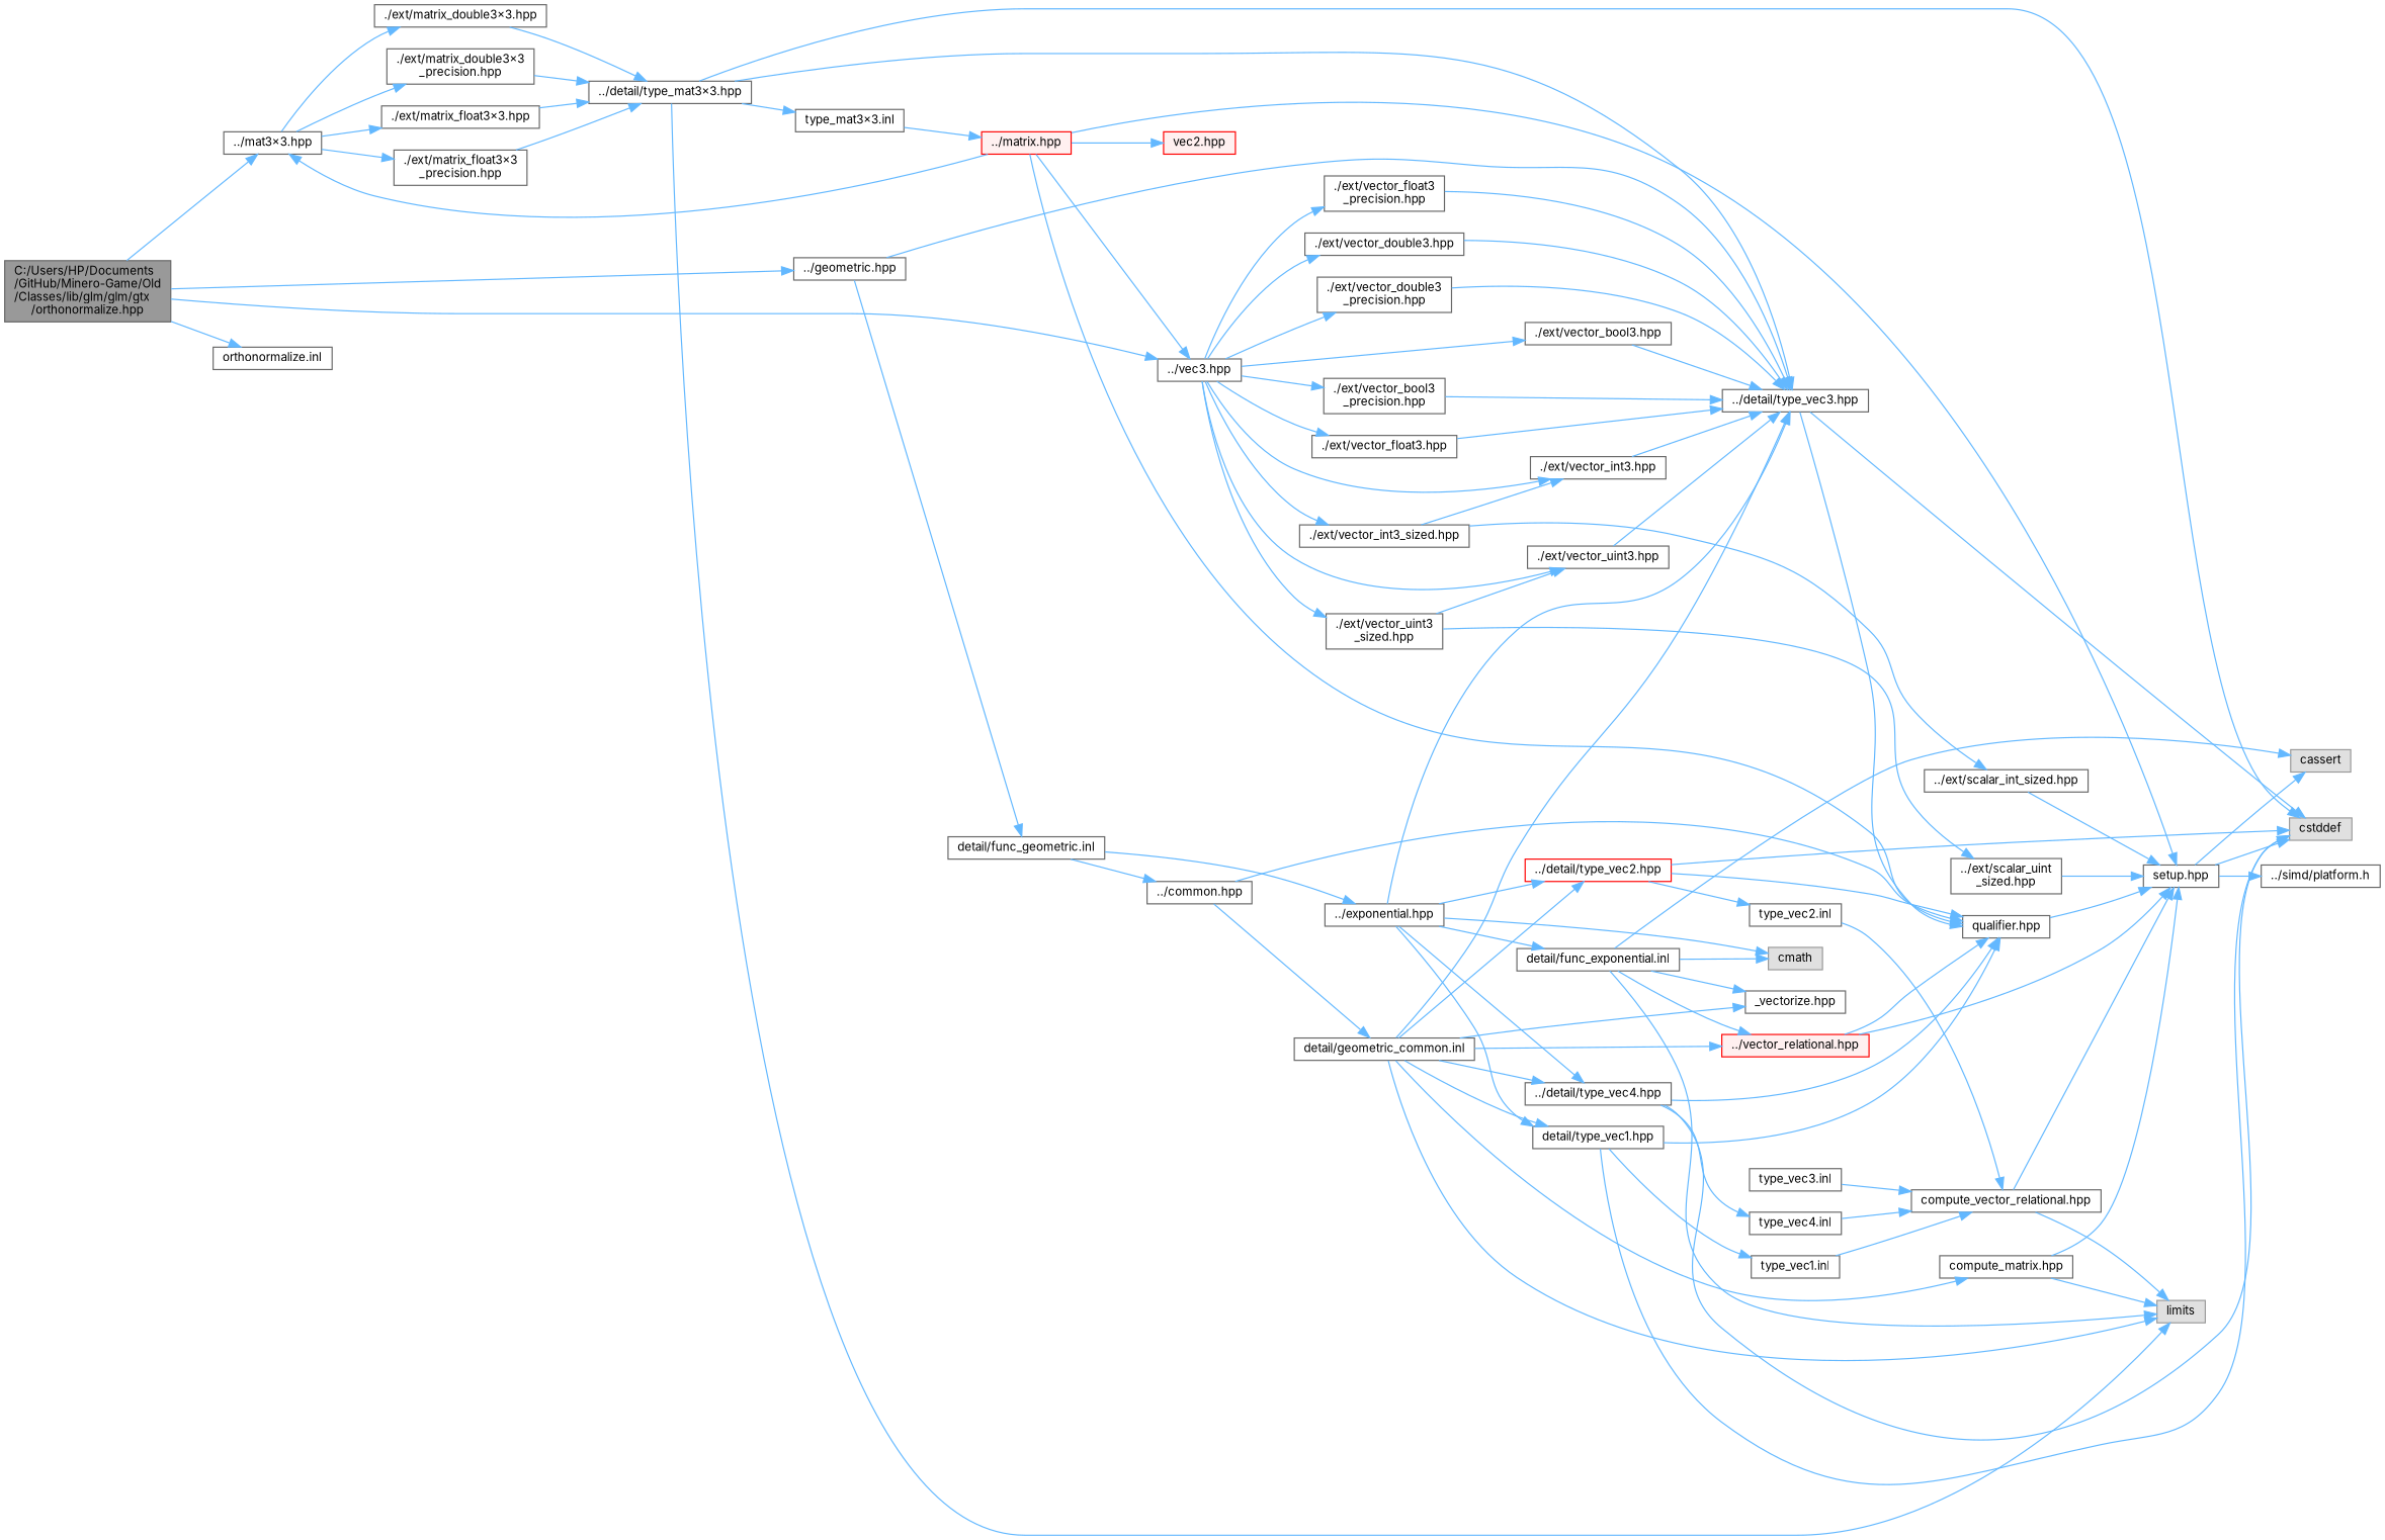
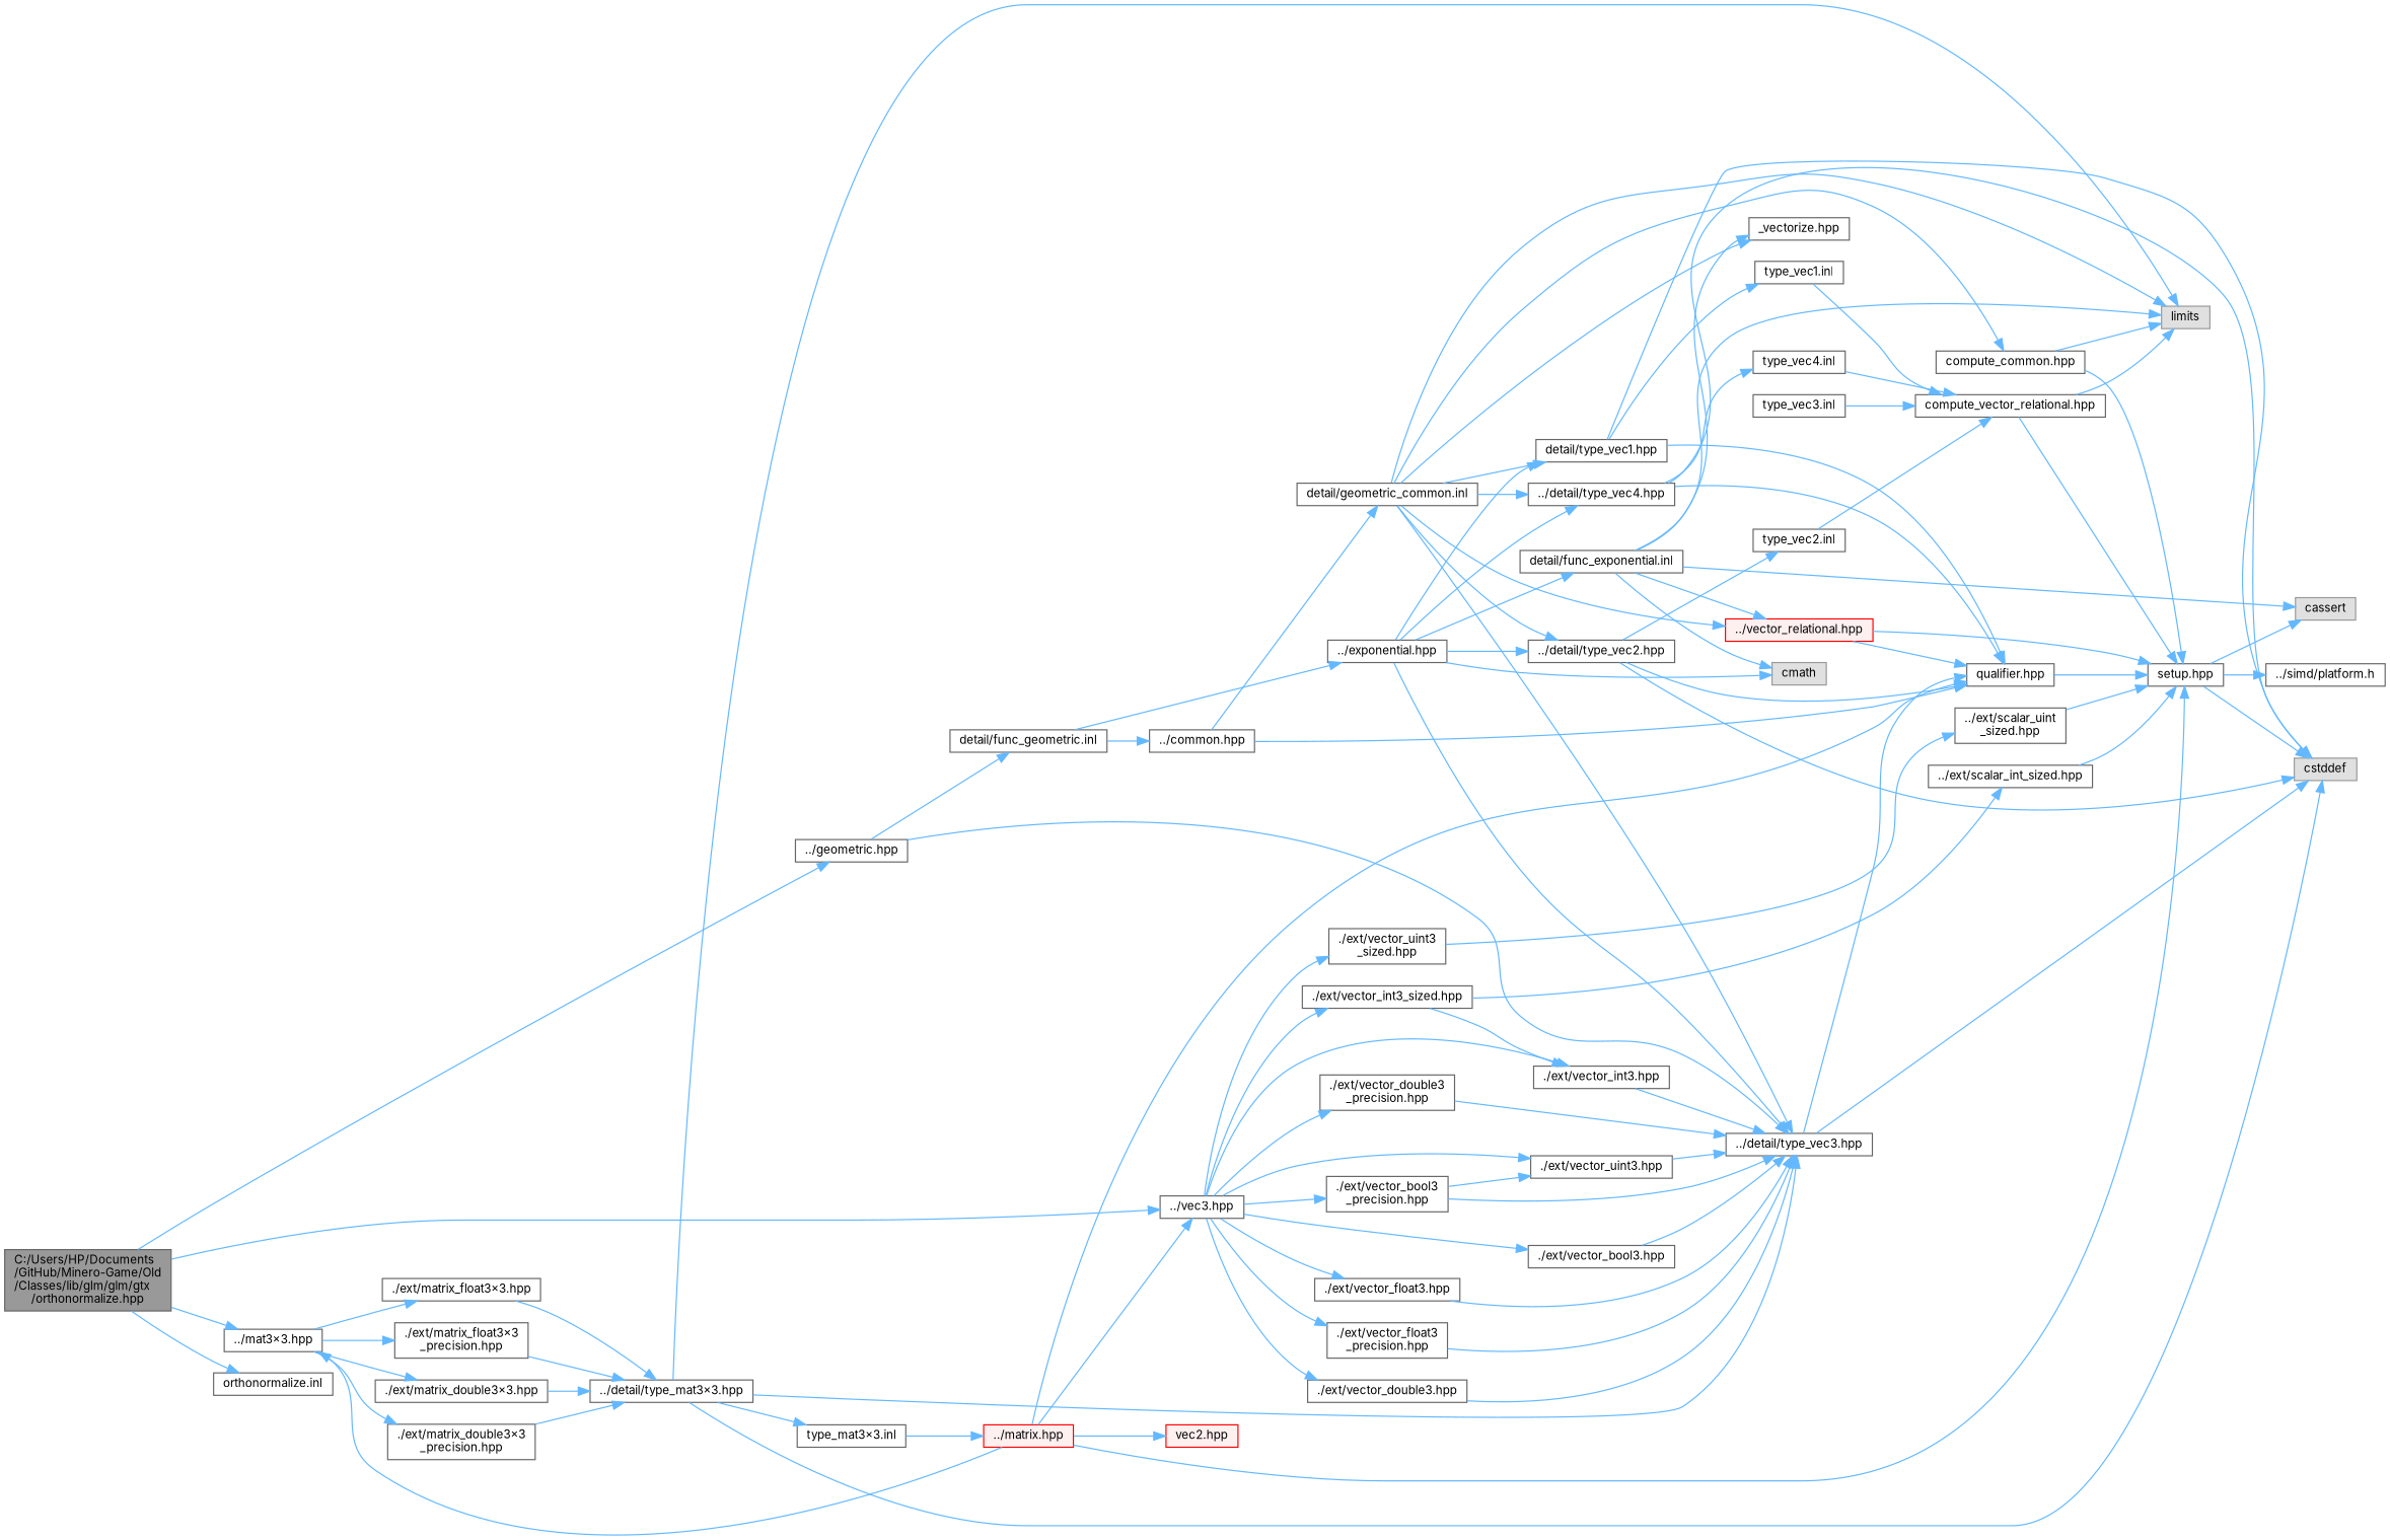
  digraph {
    fontname=Inter
    rankdir=LR
    node [color=grey40 fillcolor=white fontname=Inter fontsize=10 shape=box style=filled]
    edge [color=steelblue1 fontname=Inter fontsize=10 labelfontname=Helvetica labelfontsize=10 style=solid]
    n1 [color=gray40 fillcolor=grey60 fontcolor=black height=0.2 label="C:/Users/HP/Documents\l/GitHub/Minero-Game/Old\l/Classes/lib/glm/glm/gtx\l/orthonormalize.hpp" width=0.4]
    n2 [height=0.2 label="../vec3.hpp" width=0.4]
    n3 [height=0.2 label="../mat3x3.hpp" width=0.4]
    n4 [height=0.2 label="../geometric.hpp" width=0.4]
    n5 [height=0.2 label="orthonormalize.inl" width=0.4]
    n6 [height=0.2 label="./ext/vector_bool3.hpp" width=0.4]
    n7 [height=0.2 label="./ext/vector_bool3\l_precision.hpp" width=0.4]
    n8 [height=0.2 label="./ext/vector_float3.hpp" width=0.4]
    n9 [height=0.2 label="./ext/vector_float3\l_precision.hpp" width=0.4]
    n10 [height=0.2 label="./ext/vector_double3.hpp" width=0.4]
    n11 [height=0.2 label="./ext/vector_double3\l_precision.hpp" width=0.4]
    n12 [height=0.2 label="./ext/vector_int3.hpp" width=0.4]
    n13 [height=0.2 label="./ext/vector_int3_sized.hpp" width=0.4]
    n14 [height=0.2 label="./ext/vector_uint3.hpp" width=0.4]
    n15 [height=0.2 label="./ext/vector_uint3\l_sized.hpp" width=0.4]
    n16 [height=0.2 label="./ext/matrix_double3x3.hpp" width=0.4]
    n17 [height=0.2 label="./ext/matrix_double3x3\l_precision.hpp" width=0.4]
    n18 [height=0.2 label="./ext/matrix_float3x3.hpp" width=0.4]
    n19 [height=0.2 label="./ext/matrix_float3x3\l_precision.hpp" width=0.4]
    n20 [height=0.2 label="../detail/type_vec3.hpp" width=0.4]
    n21 [height=0.2 label="detail/func_geometric.inl" width=0.4]
    n22 [height=0.2 label="../ext/scalar_int_sized.hpp" width=0.4]
    n23 [height=0.2 label="../ext/scalar_uint\l_sized.hpp" width=0.4]
    n24 [height=0.2 label="qualifier.hpp" width=0.4]
    n25 [color=grey60 fillcolor="#E0E0E0" height=0.2 label=cstddef width=0.4]
    n26 [height=0.2 label="setup.hpp" width=0.4]
    n27 [height=0.2 label="type_vec3.inl" width=0.4]
    n28 [height=0.2 label="compute_vector_relational.hpp" width=0.4]
    n29 [color=grey60 fillcolor="#E0E0E0" height=0.2 label=cassert width=0.4]
    n30 [height=0.2 label="../simd/platform.h" width=0.4]
    n31 [color=grey60 fillcolor="#E0E0E0" height=0.2 label=limits width=0.4]
    n32 [height=0.2 label="../detail/type_mat3x3.hpp" width=0.4]
    n33 [height=0.2 label="type_mat3x3.inl" width=0.4]
    n34 [color=red fillcolor="#FFF0F0" height=0.2 label="../matrix.hpp" width=0.4]
    n35 [color=red fillcolor="#FFF0F0" height=0.2 label="vec2.hpp" width=0.4]
    n36 [height=0.2 label="../exponential.hpp" width=0.4]
    n37 [height=0.2 label="../common.hpp" width=0.4]
    n38 [height=0.2 label="detail/type_vec1.hpp" width=0.4]
-   n39 [color=red height=0.2 label="../detail/type_vec2.hpp" width=0.4]
+   n39 [height=0.2 label="../detail/type_vec2.hpp" width=0.4]
    n40 [height=0.2 label="../detail/type_vec4.hpp" width=0.4]
    n41 [color=grey60 fillcolor="#E0E0E0" height=0.2 label=cmath width=0.4]
    n42 [height=0.2 label="detail/func_exponential.inl" width=0.4]
    n43 [height=0.2 label="detail/geometric_common.inl" width=0.4]
    n44 [height=0.2 label="type_vec1.inl" width=0.4]
    n45 [height=0.2 label="type_vec2.inl" width=0.4]
    n46 [height=0.2 label="type_vec4.inl" width=0.4]
    n47 [color=red fillcolor="#FFF0F0" height=0.2 label="../vector_relational.hpp" width=0.4]
    n48 [height=0.2 label="_vectorize.hpp" width=0.4]
-   n49 [height=0.2 label="compute_matrix.hpp" width=0.4]
+   n49 [height=0.2 label="compute_common.hpp" width=0.4]
    n1 -> n2
    n1 -> n3
    n1 -> n4
    n1 -> n5
    n2 -> n6
    n2 -> n7
    n2 -> n8
    n2 -> n9
    n2 -> n10
    n2 -> n11
    n2 -> n12
    n2 -> n13
    n2 -> n14
    n2 -> n15
    n3 -> n16
    n3 -> n17
    n3 -> n18
    n3 -> n19
    n4 -> n20
    n4 -> n21
    n6 -> n20
    n7 -> n20
    n8 -> n20
    n9 -> n20
    n10 -> n20
    n11 -> n20
    n12 -> n20
    n13 -> n12
    n13 -> n22
    n14 -> n20
-   n15 -> n14
+   n7 -> n14
    n15 -> n23
    n16 -> n32
    n17 -> n32
    n18 -> n32
    n19 -> n32
    n20 -> n24
    n20 -> n25
    n21 -> n36
    n21 -> n37
    n22 -> n26
    n23 -> n26
    n24 -> n26
    n26 -> n25
    n26 -> n29
    n26 -> n30
    n27 -> n28
    n28 -> n26
    n28 -> n31
    n32 -> n20
    n32 -> n25
    n32 -> n31
    n32 -> n33
    n33 -> n34
    n34 -> n2
    n34 -> n3
    n34 -> n24
    n34 -> n26
    n34 -> n35
    n36 -> n20
    n36 -> n38
    n36 -> n39
    n36 -> n40
    n36 -> n41
    n36 -> n42
    n37 -> n24
    n37 -> n43
    n38 -> n24
    n38 -> n25
    n38 -> n44
    n39 -> n24
    n39 -> n25
    n39 -> n45
    n40 -> n24
    n40 -> n25
    n40 -> n46
    n42 -> n29
    n42 -> n31
    n42 -> n41
    n42 -> n47
    n42 -> n48
    n43 -> n20
    n43 -> n31
    n43 -> n38
    n43 -> n39
    n43 -> n40
    n43 -> n47
    n43 -> n48
    n43 -> n49
    n44 -> n28
    n45 -> n28
    n46 -> n28
    n47 -> n24
    n47 -> n26
    n49 -> n26
    n49 -> n31
  }
